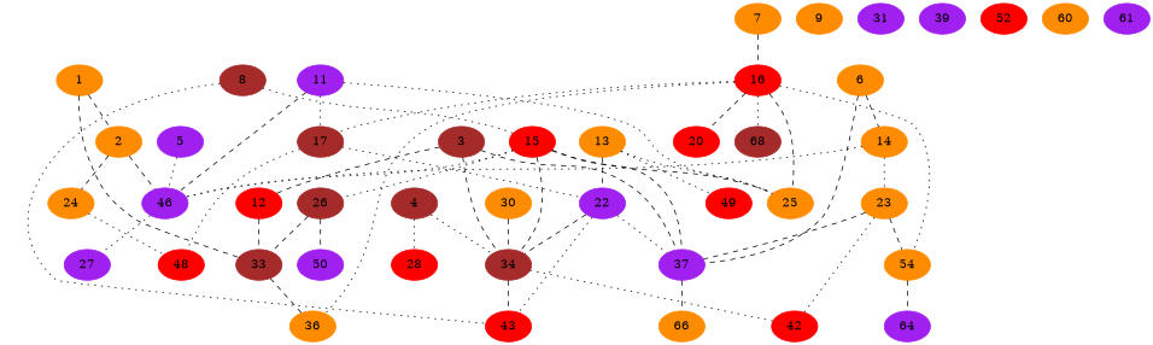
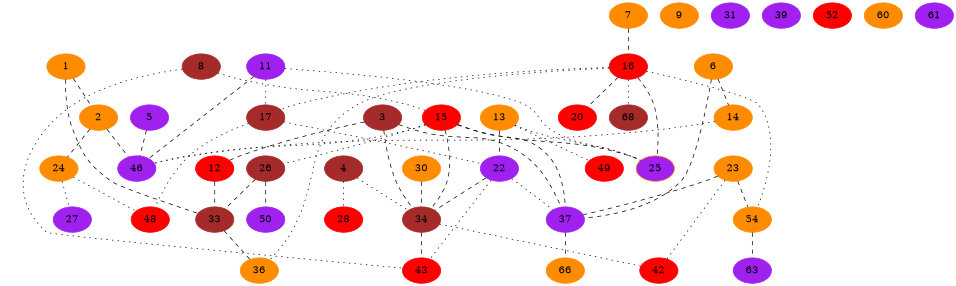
  graph {
    node [color=darkorange style=filled]
    edge [style=dashed]
    1 [super="+40"]
    2 [super="+56"]
    33 [color=brown super="+45"]
    24 [super="+29"]
    46 [color=purple super="+62"]
    36
    48 [color=red]
    27 [color=purple]
    3 [color=brown super="+38"]
    12 [color=red]
    34 [color=brown super="+65"]
    37 [color=purple super="+57"]
    43 [color=red super="+51"]
    42 [color=red super="+58"]
    66
    4 [color=brown super="+10"]
    28 [color=red super="+44"]
    5 [color=purple super="+18"]
    6 [super="+47"]
    14 [super="+53"]
    23
    16 [color=red super="+67"]
    17 [color=brown super="+35"]
-   25 [super="+59"]
+   25 [super="+59" fillcolor=purple]
    20 [color=red]
    54 [super="+55"]
    68 [color=brown]
    7
    15 [color=red super="+21"]
    26 [color=brown super="+63"]
    8 [color=brown]
    9
    11 [color=purple super="+69"]
    22 [color=purple]
    13 [super="+41"]
    49 [color=red]
    50 [color=purple]
-   64 [color=purple]
+   64 [color=purple label=63]
    30
    31 [color=purple]
    39 [color=purple]
    52 [color=red]
    60
    61 [color=purple]
    1 -- 2
    1 -- 33
    2 -- 24
    2 -- 46
    33 -- 36
    24 -- 48 [style=dotted]
-   46 -- 27 [style=dotted]
+   24 -- 27 [style=dotted]
    3 -- 12
    3 -- 34
    3 -- 37
    12 -- 33
    34 -- 43
    34 -- 42 [style=dotted]
    37 -- 66
    4 -- 34 [style=dotted weight=2]
    4 -- 28 [style=dotted]
-   5 -- 46 [style=dotted]
+   5 -- 46
    6 -- 37
    6 -- 14
    14 -- 46 [style=dotted]
-   14 -- 23 [style=dotted]
    23 -- 37
    23 -- 42 [style=dotted]
    23 -- 54
    16 -- 36 [style=dotted]
    16 -- 17 [style=dotted]
    16 -- 25
    16 -- 20
    16 -- 54 [style=dotted]
    16 -- 68 [style=dotted weight=2]
    17 -- 48 [style=dotted]
    17 -- 22 [style=dotted]
    54 -- 64
    7 -- 16
    15 -- 46 [style=dotted]
    15 -- 34
    15 -- 37
    15 -- 25
    15 -- 26 [style=dotted]
    26 -- 33
    26 -- 50
    8 -- 43 [style=dotted]
    8 -- 15 [style=dotted]
    11 -- 46
    11 -- 17 [style=dotted weight=2]
    11 -- 25 [style=dotted]
    22 -- 34
    22 -- 37 [style=dotted]
    22 -- 43 [style=dotted]
    13 -- 25 [style=dotted]
    13 -- 22
    13 -- 49 [style=dotted]
    30 -- 34
  }
